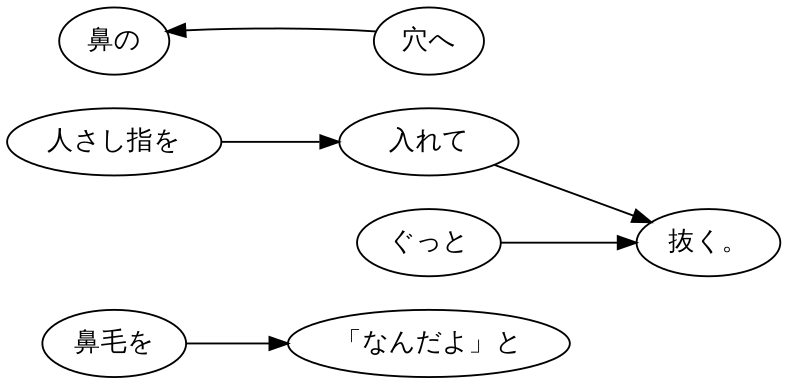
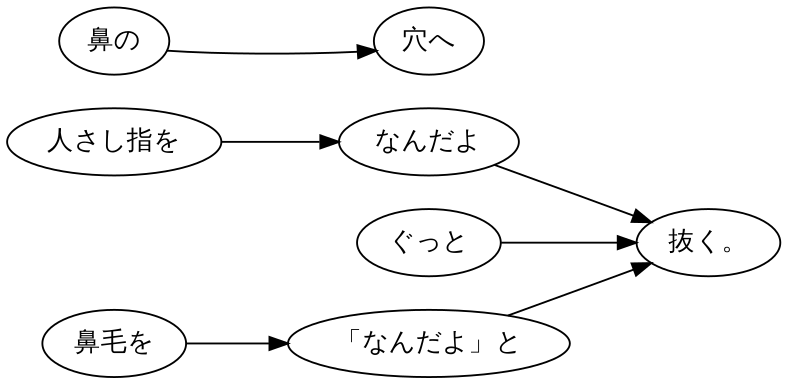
  digraph {
    rankdir=LR
    n1 [label="「なんだよ」と"]
    n2 [label="抜く。"]
    n3 [label="鼻の"]
    n4 [label="穴へ"]
-   n5 [label="入れて"]
+   n5 [label="なんだよ"]
    n6 [label="人さし指を"]
    n7 [label="鼻毛を"]
    n8 [label="ぐっと"]
-   n4 -> n3
+   n1 -> n2
+   n3 -> n4
    n5 -> n2
    n6 -> n5
    n7 -> n1
    n8 -> n2
  }
